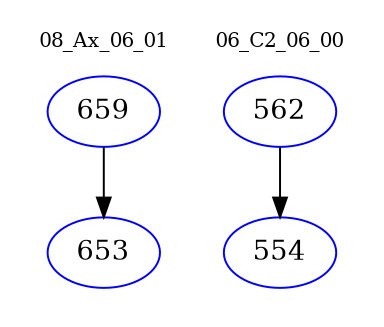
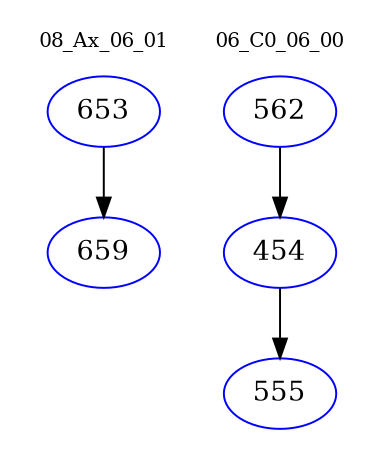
  digraph {
    node [color=blue]
    edge [color=black]
    n1 [label=659]
    n2 [label=653]
-   n3 [label=554]
+   n3 [label=454]
+   n4 [label=555]
    n5 [label=562]
    subgraph cluster_1 {
      color=white
      fontsize=10
      label="08_Ax_06_01"
      n1
      n2
    }
    subgraph cluster_2 {
      color=white
      fontsize=10
-     label="06_C2_06_00"
+     label="06_C0_06_00"
      n3
+     n4
      n5
    }
-   n1 -> n2
+   n2 -> n1
+   n3 -> n4
    n5 -> n3
  }
